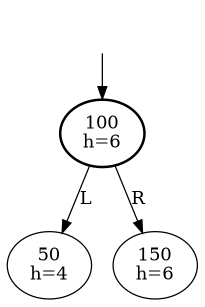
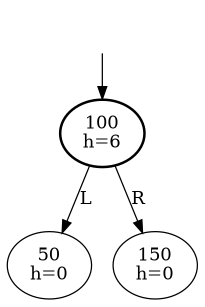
  digraph {
    DUMMY [style=invis]
    n2 [label="100\nh=6" penwidth=2]
-   n3 [label="50\nh=4"]
-   n4 [label="150\nh=6"]
+   n3 [label="50\nh=0"]
+   n4 [label="150\nh=0"]
    DUMMY -> n2
    n2 -> n3 [label=L]
    n2 -> n4 [label=R]
  }
